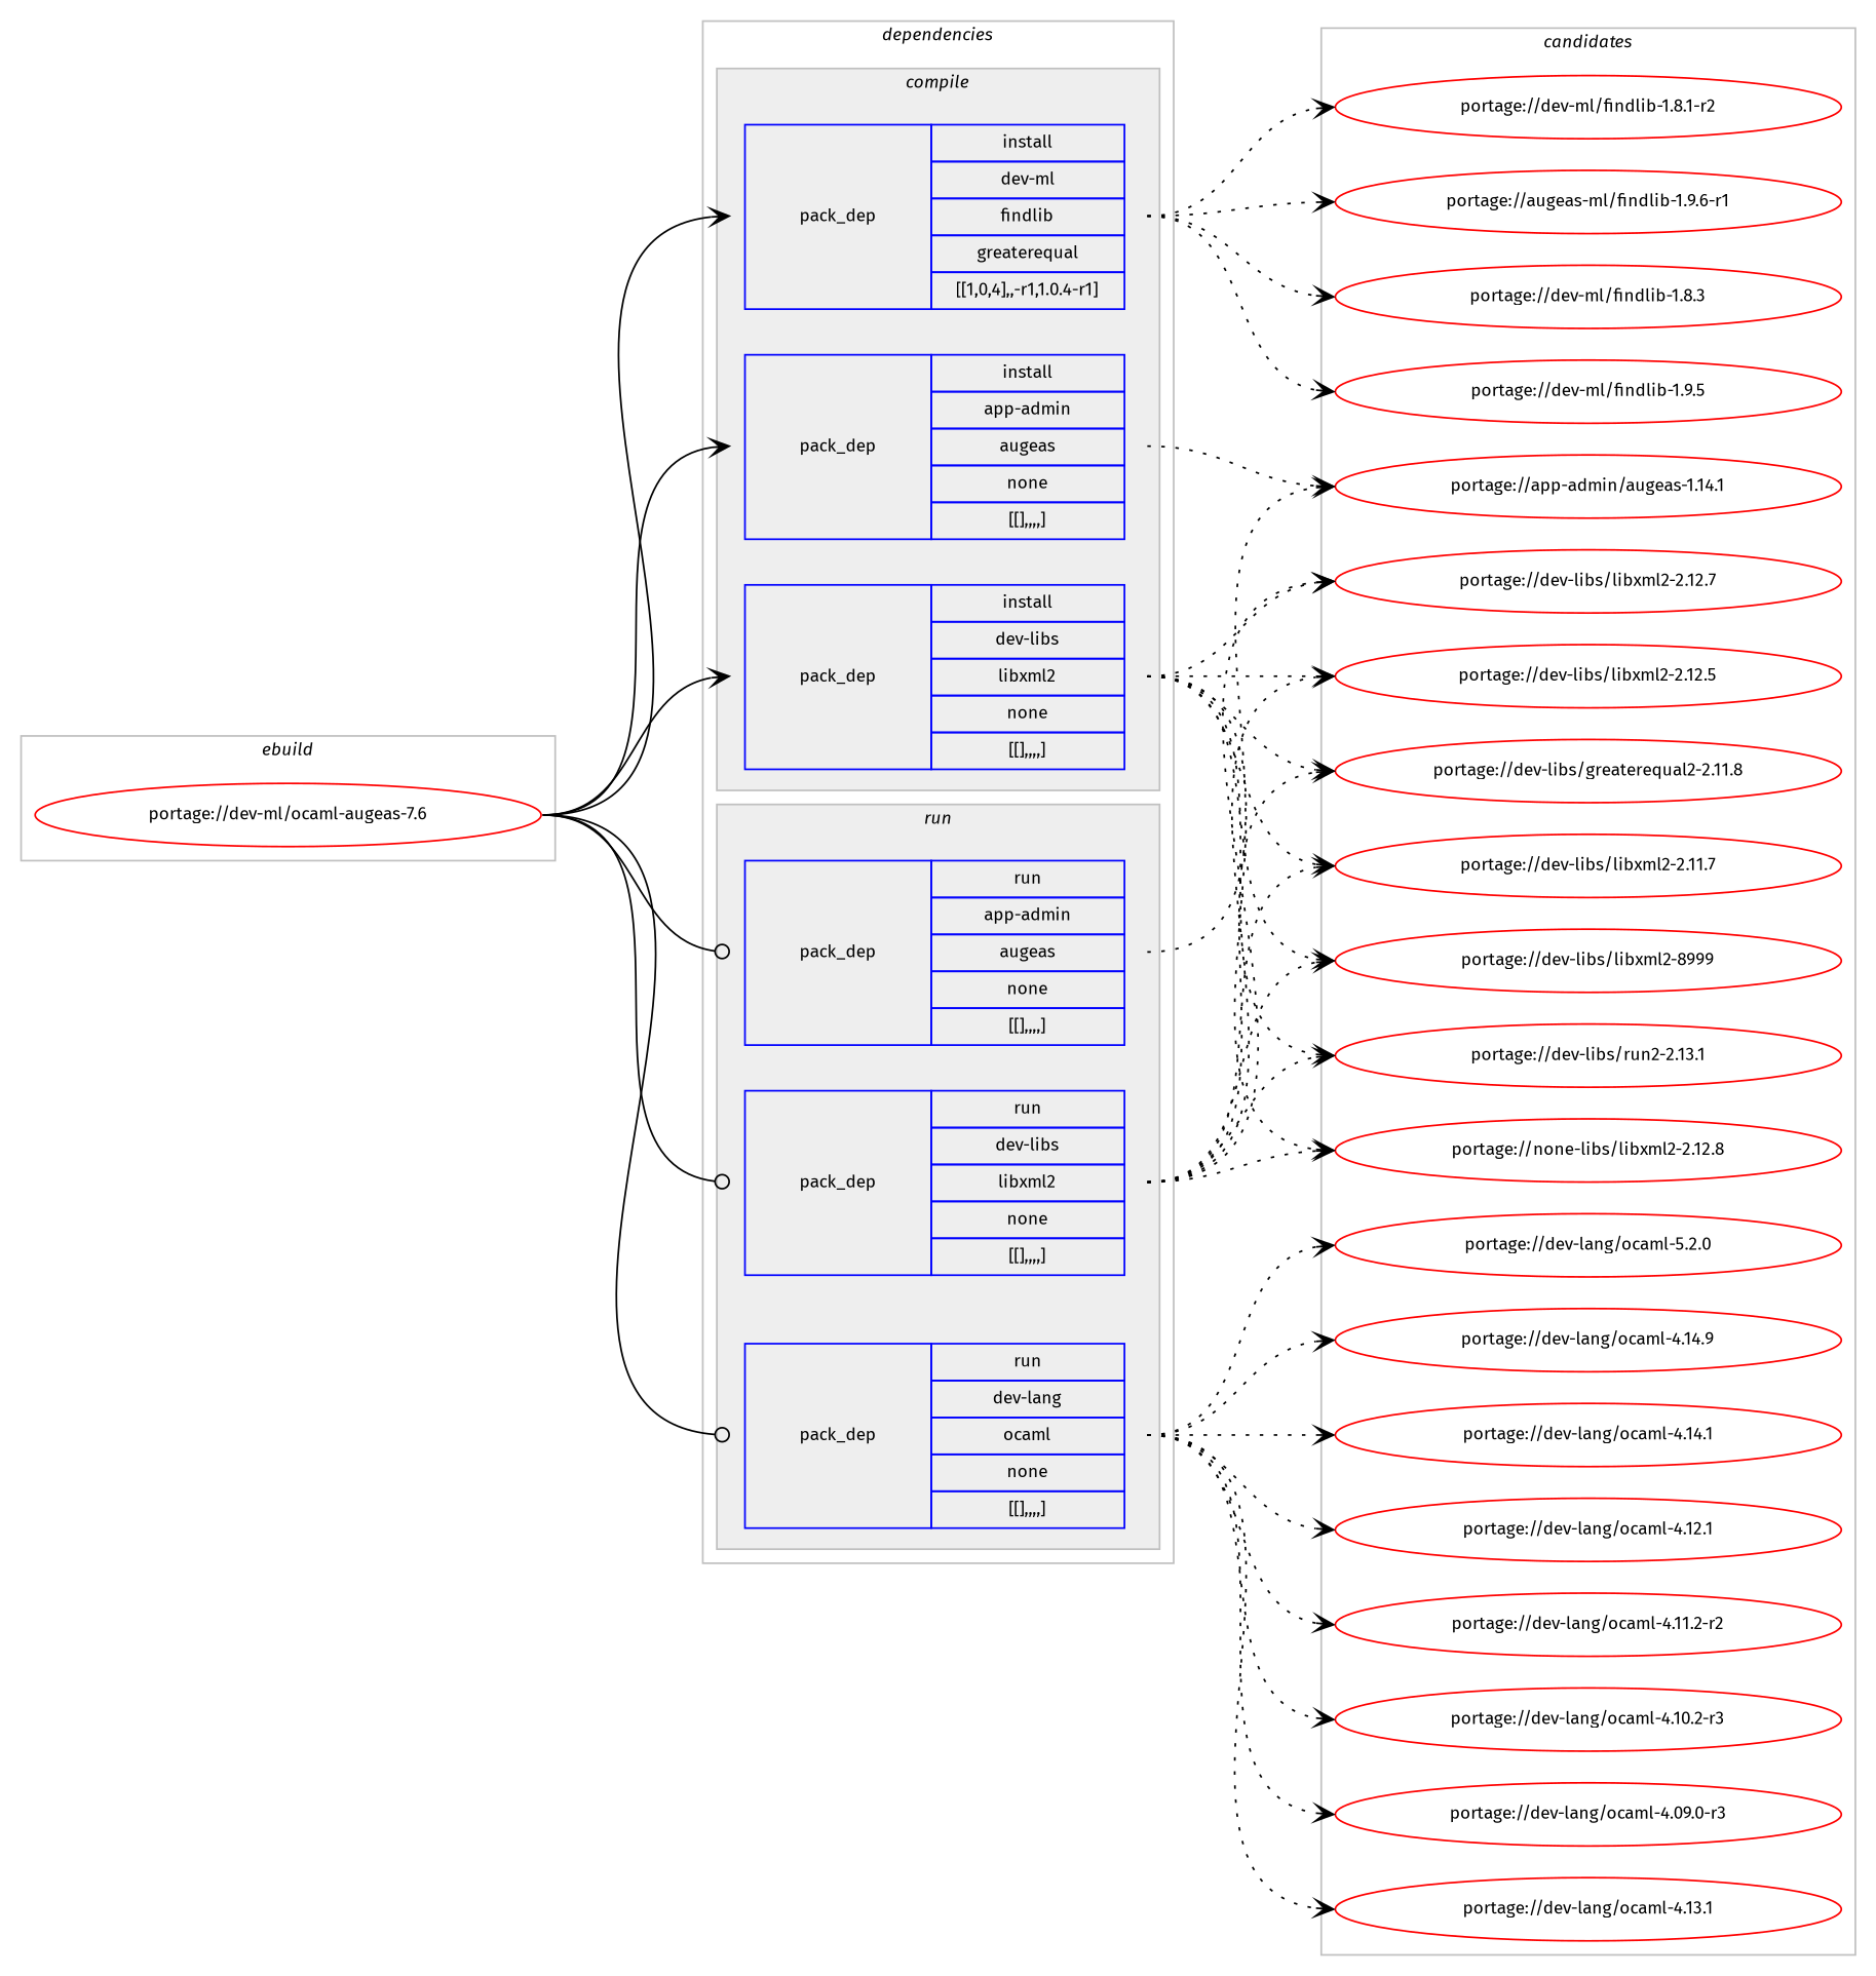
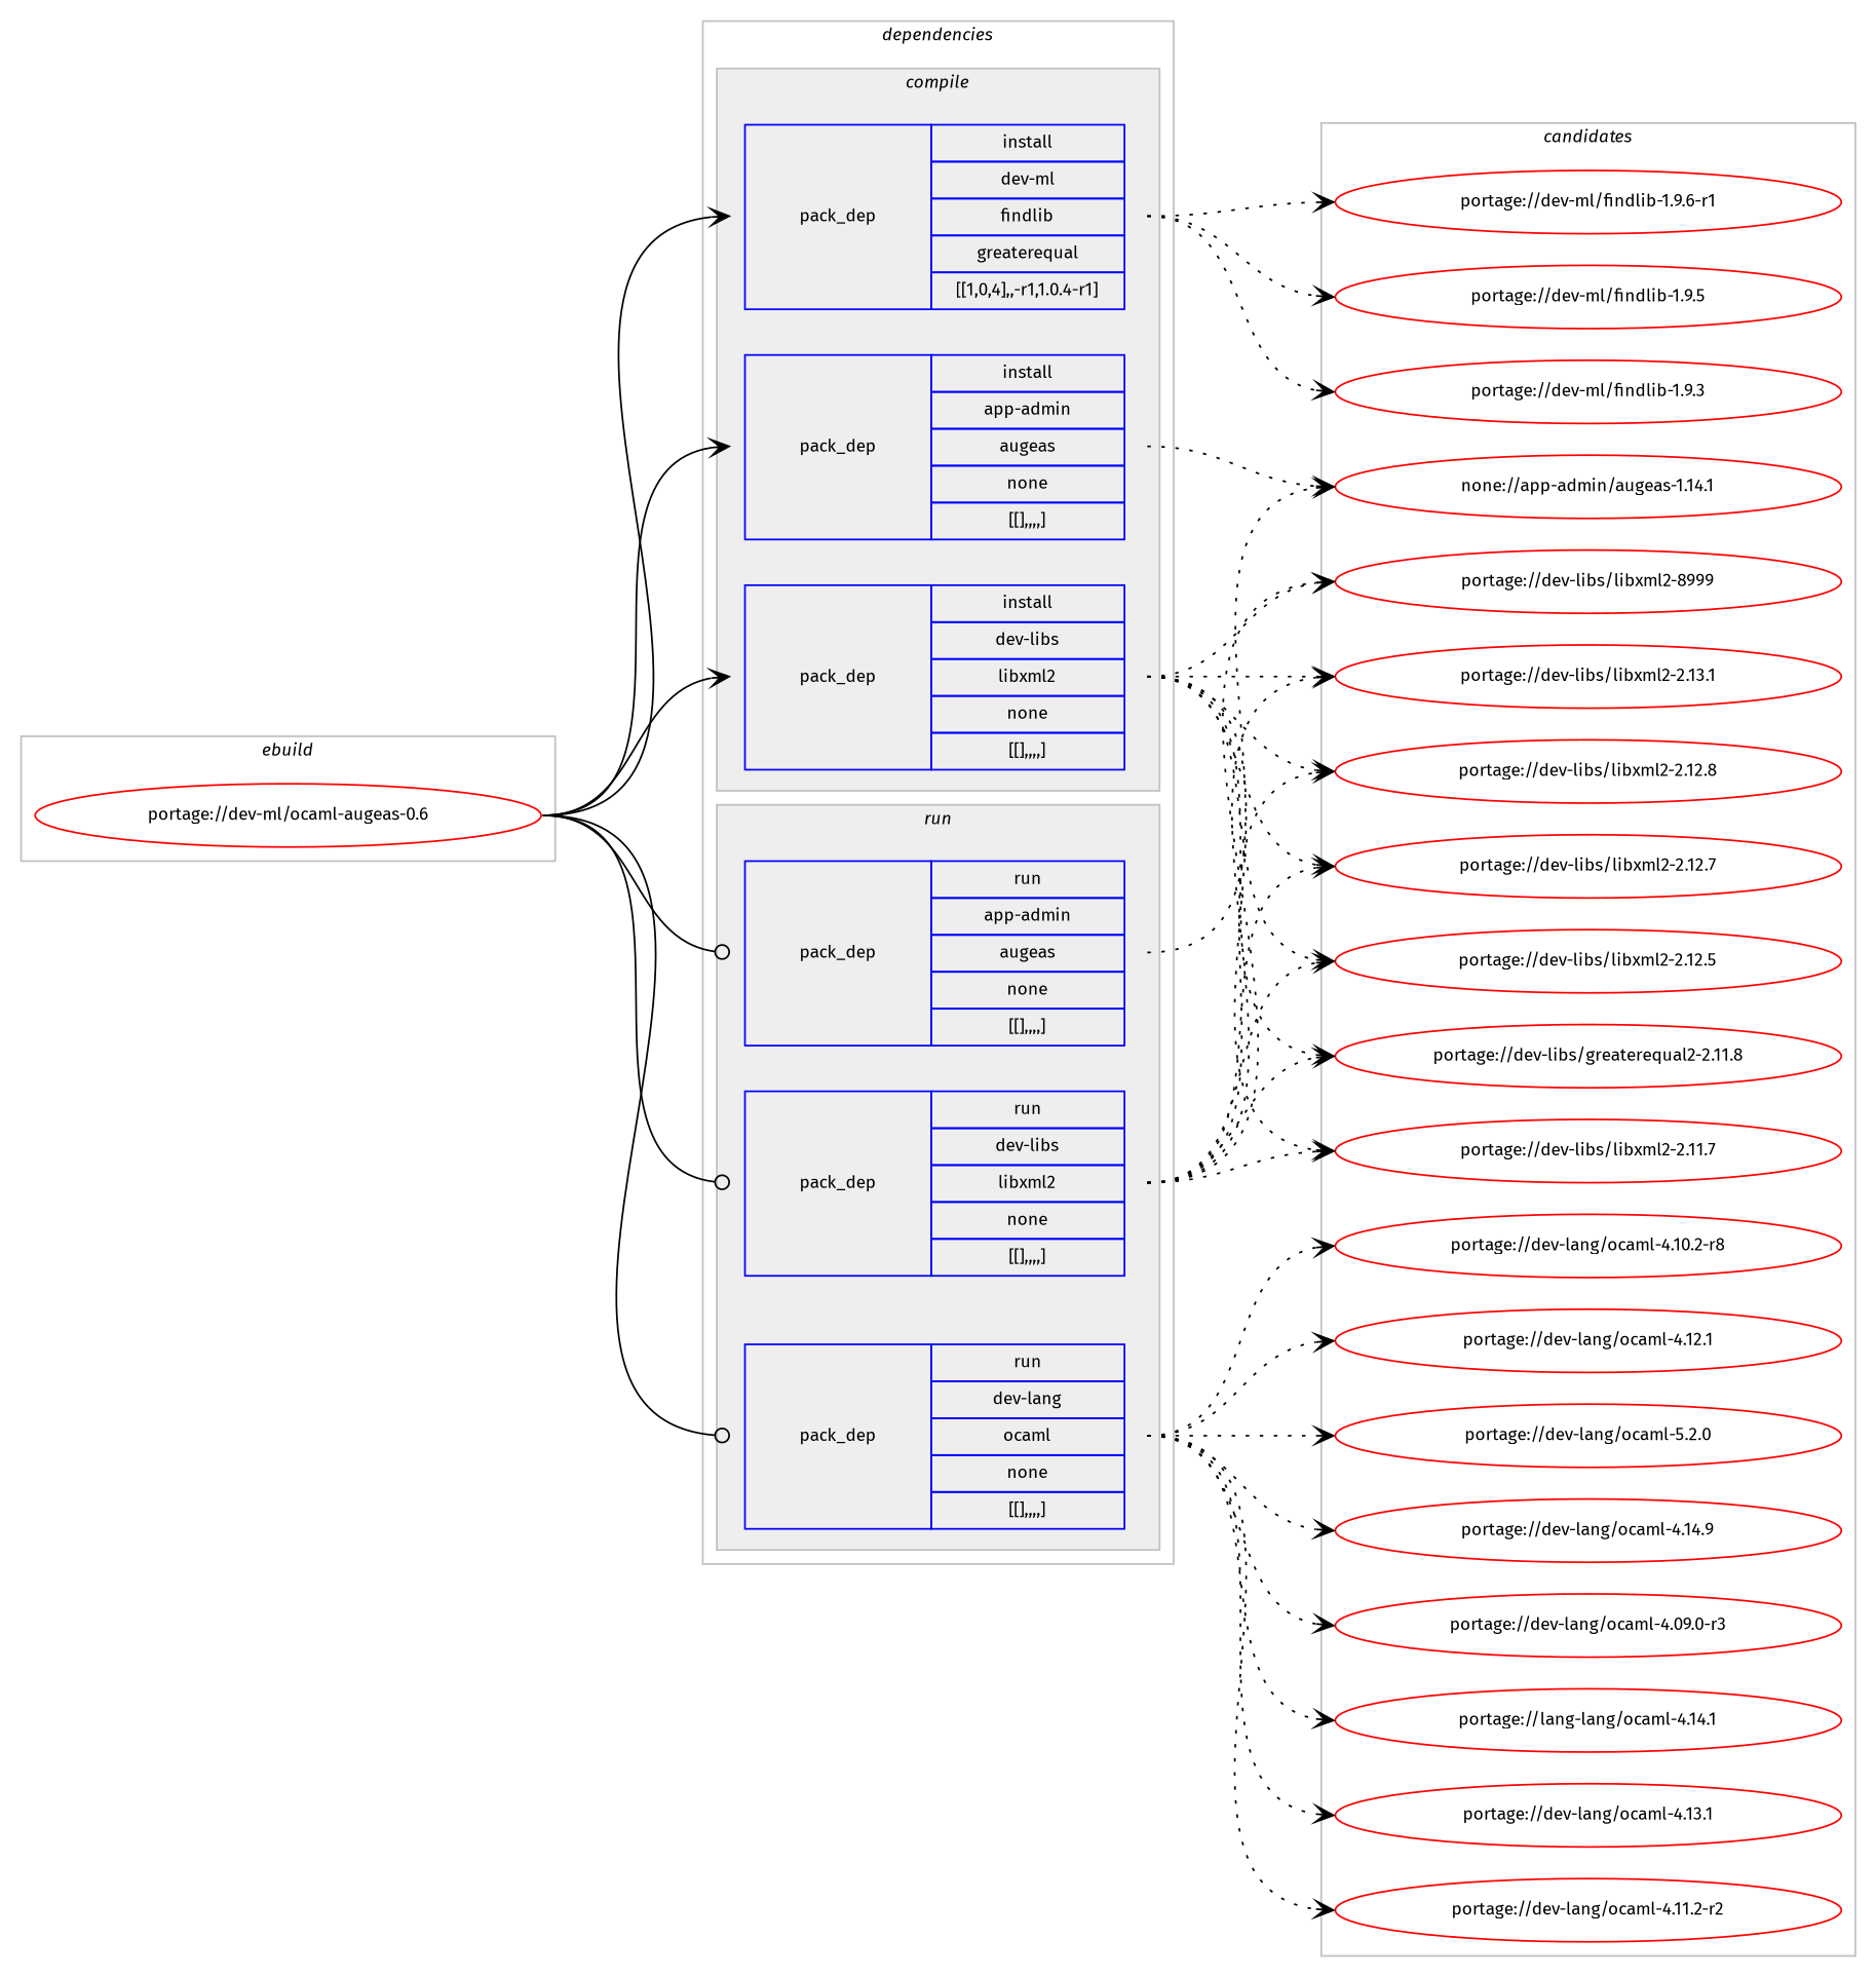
  digraph {
    compound=true
    concentrate=true
    fontname="Fira Sans"
    fontsize=10
    newrank=true
    rankdir=LR
    ranksep=1.5
    node [color=red fontname="Fira Sans" fontsize=10]
    edge [arrowhead=vee fontname="Fira Sans" headport=w style=dotted tailport=e weight=100]
-   n1 [label="portage://dev-ml/ocaml-augeas-7.6" width=4]
+   n1 [label="portage://dev-ml/ocaml-augeas-0.6" width=4]
    n2 [color=blue label=<<TABLE BORDER="0" CELLBORDER="1" CELLSPACING="0" CELLPADDING="4" WIDTH="220"><TR><TD ROWSPAN="6" CELLPADDING="30">pack_dep</TD></TR><TR><TD WIDTH="110">install</TD></TR><TR><TD>app-admin</TD></TR><TR><TD>augeas</TD></TR><TR><TD>none</TD></TR><TR><TD>[[],,,,]</TD></TR></TABLE>> shape=none]
    n3 [color=blue label=<<TABLE BORDER="0" CELLBORDER="1" CELLSPACING="0" CELLPADDING="4" WIDTH="220"><TR><TD ROWSPAN="6" CELLPADDING="30">pack_dep</TD></TR><TR><TD WIDTH="110">install</TD></TR><TR><TD>dev-libs</TD></TR><TR><TD>libxml2</TD></TR><TR><TD>none</TD></TR><TR><TD>[[],,,,]</TD></TR></TABLE>> shape=none]
    n4 [color=blue label=<<TABLE BORDER="0" CELLBORDER="1" CELLSPACING="0" CELLPADDING="4" WIDTH="220"><TR><TD ROWSPAN="6" CELLPADDING="30">pack_dep</TD></TR><TR><TD WIDTH="110">install</TD></TR><TR><TD>dev-ml</TD></TR><TR><TD>findlib</TD></TR><TR><TD>greaterequal</TD></TR><TR><TD>[[1,0,4],,-r1,1.0.4-r1]</TD></TR></TABLE>> shape=none]
    n5 [color=blue label=<<TABLE BORDER="0" CELLBORDER="1" CELLSPACING="0" CELLPADDING="4" WIDTH="220"><TR><TD ROWSPAN="6" CELLPADDING="30">pack_dep</TD></TR><TR><TD WIDTH="110">run</TD></TR><TR><TD>app-admin</TD></TR><TR><TD>augeas</TD></TR><TR><TD>none</TD></TR><TR><TD>[[],,,,]</TD></TR></TABLE>> shape=none]
    n6 [color=blue label=<<TABLE BORDER="0" CELLBORDER="1" CELLSPACING="0" CELLPADDING="4" WIDTH="220"><TR><TD ROWSPAN="6" CELLPADDING="30">pack_dep</TD></TR><TR><TD WIDTH="110">run</TD></TR><TR><TD>dev-lang</TD></TR><TR><TD>ocaml</TD></TR><TR><TD>none</TD></TR><TR><TD>[[],,,,]</TD></TR></TABLE>> shape=none]
    n7 [color=blue label=<<TABLE BORDER="0" CELLBORDER="1" CELLSPACING="0" CELLPADDING="4" WIDTH="220"><TR><TD ROWSPAN="6" CELLPADDING="30">pack_dep</TD></TR><TR><TD WIDTH="110">run</TD></TR><TR><TD>dev-libs</TD></TR><TR><TD>libxml2</TD></TR><TR><TD>none</TD></TR><TR><TD>[[],,,,]</TD></TR></TABLE>> shape=none]
-   n8 [label="portage://app-admin/augeas-1.14.1" width=4]
+   n8 [label="none://app-admin/augeas-1.14.1" width=4]
    n9 [label="portage://dev-libs/libxml2-8999" width=4]
-   n10 [label="portage://dev-libs/run2-2.13.1" width=4]
-   n11 [label="portage://none-libs/libxml2-2.12.8" width=4]
+   n10 [label="portage://dev-libs/libxml2-2.13.1" width=4]
+   n11 [label="portage://dev-libs/libxml2-2.12.8" width=4]
    n12 [label="portage://dev-libs/libxml2-2.12.7" width=4]
    n13 [label="portage://dev-libs/libxml2-2.12.5" width=4]
    n14 [label="portage://dev-libs/greaterequal2-2.11.8" width=4]
    n15 [label="portage://dev-libs/libxml2-2.11.7" width=4]
-   n16 [label="portage://augeas-ml/findlib-1.9.6-r1" width=4]
+   n16 [label="portage://dev-ml/findlib-1.9.6-r1" width=4]
    n17 [label="portage://dev-ml/findlib-1.9.5" width=4]
-   n18 [label="portage://dev-ml/findlib-1.8.3" width=4]
-   n19 [label="portage://dev-ml/findlib-1.8.1-r2" width=4]
+   n18 [label="portage://dev-ml/findlib-1.9.3" width=4]
    n20 [label="portage://dev-lang/ocaml-5.2.0" width=4]
    n21 [label="portage://dev-lang/ocaml-4.14.9" width=4]
-   n22 [label="portage://dev-lang/ocaml-4.14.1" width=4]
+   n22 [label="portage://lang-lang/ocaml-4.14.1" width=4]
    n23 [label="portage://dev-lang/ocaml-4.13.1" width=4]
    n24 [label="portage://dev-lang/ocaml-4.12.1" width=4]
    n25 [label="portage://dev-lang/ocaml-4.11.2-r2" width=4]
-   n26 [label="portage://dev-lang/ocaml-4.10.2-r3" width=4]
+   n26 [label="portage://dev-lang/ocaml-4.10.2-r8" width=4]
    n27 [label="portage://dev-lang/ocaml-4.09.0-r3" width=4]
    subgraph cluster_1 {
      color=gray
      label=<<i>ebuild</i>>
      n1
    }
    subgraph cluster_2 {
      color=gray
      label=<<i>dependencies</i>>
      subgraph cluster_3 {
        color=gray
        fillcolor="#eeeeee"
        label=<<i>compile</i>>
        style=filled
        subgraph sub_4 {
          color=gray
          fillcolor="#eeeeee"
          label=<<i>compile</i>>
          style=filled
          n2
        }
        subgraph sub_5 {
          color=gray
          fillcolor="#eeeeee"
          label=<<i>compile</i>>
          style=filled
          n3
        }
        subgraph sub_6 {
          color=gray
          fillcolor="#eeeeee"
          label=<<i>compile</i>>
          style=filled
          n4
        }
      }
      subgraph cluster_7 {
        color=gray
        fillcolor="#eeeeee"
        label=<<i>compile and run</i>>
        style=filled
      }
      subgraph cluster_8 {
        color=gray
        fillcolor="#eeeeee"
        label=<<i>run</i>>
        style=filled
        subgraph sub_9 {
          color=gray
          fillcolor="#eeeeee"
          label=<<i>run</i>>
          style=filled
          n5
        }
        subgraph sub_10 {
          color=gray
          fillcolor="#eeeeee"
          label=<<i>run</i>>
          style=filled
          n6
        }
        subgraph sub_11 {
          color=gray
          fillcolor="#eeeeee"
          label=<<i>run</i>>
          style=filled
          n7
        }
      }
    }
    subgraph cluster_12 {
      color=gray
      label=<<i>candidates</i>>
      rank=same
      subgraph sub_13 {
        color=black
        label=<<i>candidates</i>>
        nodesep=1
        rank=same
        n8
      }
      subgraph sub_14 {
        color=black
        label=<<i>candidates</i>>
        nodesep=1
        rank=same
        n9
        n10
        n11
        n12
        n13
        n14
        n15
      }
      subgraph sub_15 {
        color=black
        label=<<i>candidates</i>>
        nodesep=1
        rank=same
        n16
        n17
        n18
-       n19
      }
      subgraph sub_16 {
        color=black
        label=<<i>candidates</i>>
        nodesep=1
        rank=same
        n8
      }
      subgraph sub_17 {
        color=black
        label=<<i>candidates</i>>
        nodesep=1
        rank=same
        n20
        n21
        n22
        n23
        n24
        n25
        n26
        n27
      }
      subgraph sub_18 {
        color=black
        label=<<i>candidates</i>>
        nodesep=1
        rank=same
        n9
        n10
        n11
        n12
        n13
        n14
        n15
      }
    }
    n1 -> n2 [style=solid weight=20]
    n1 -> n3 [style=solid weight=20]
    n1 -> n4 [style=solid weight=20]
    n1 -> n5 [arrowhead=odot style=solid weight=20]
    n1 -> n6 [arrowhead=odot style=solid weight=20]
    n1 -> n7 [arrowhead=odot style=solid weight=20]
    n2 -> n8
    n3 -> n9
    n3 -> n10
    n3 -> n11
    n3 -> n12
    n3 -> n13
    n3 -> n14
    n3 -> n15
    n4 -> n16
    n4 -> n17
    n4 -> n18
-   n4 -> n19
    n5 -> n8
    n6 -> n20
    n6 -> n21
    n6 -> n22
    n6 -> n23
    n6 -> n24
    n6 -> n25
    n6 -> n26
    n6 -> n27
    n7 -> n9
    n7 -> n10
    n7 -> n11
    n7 -> n12
    n7 -> n13
    n7 -> n14
    n7 -> n15
  }
